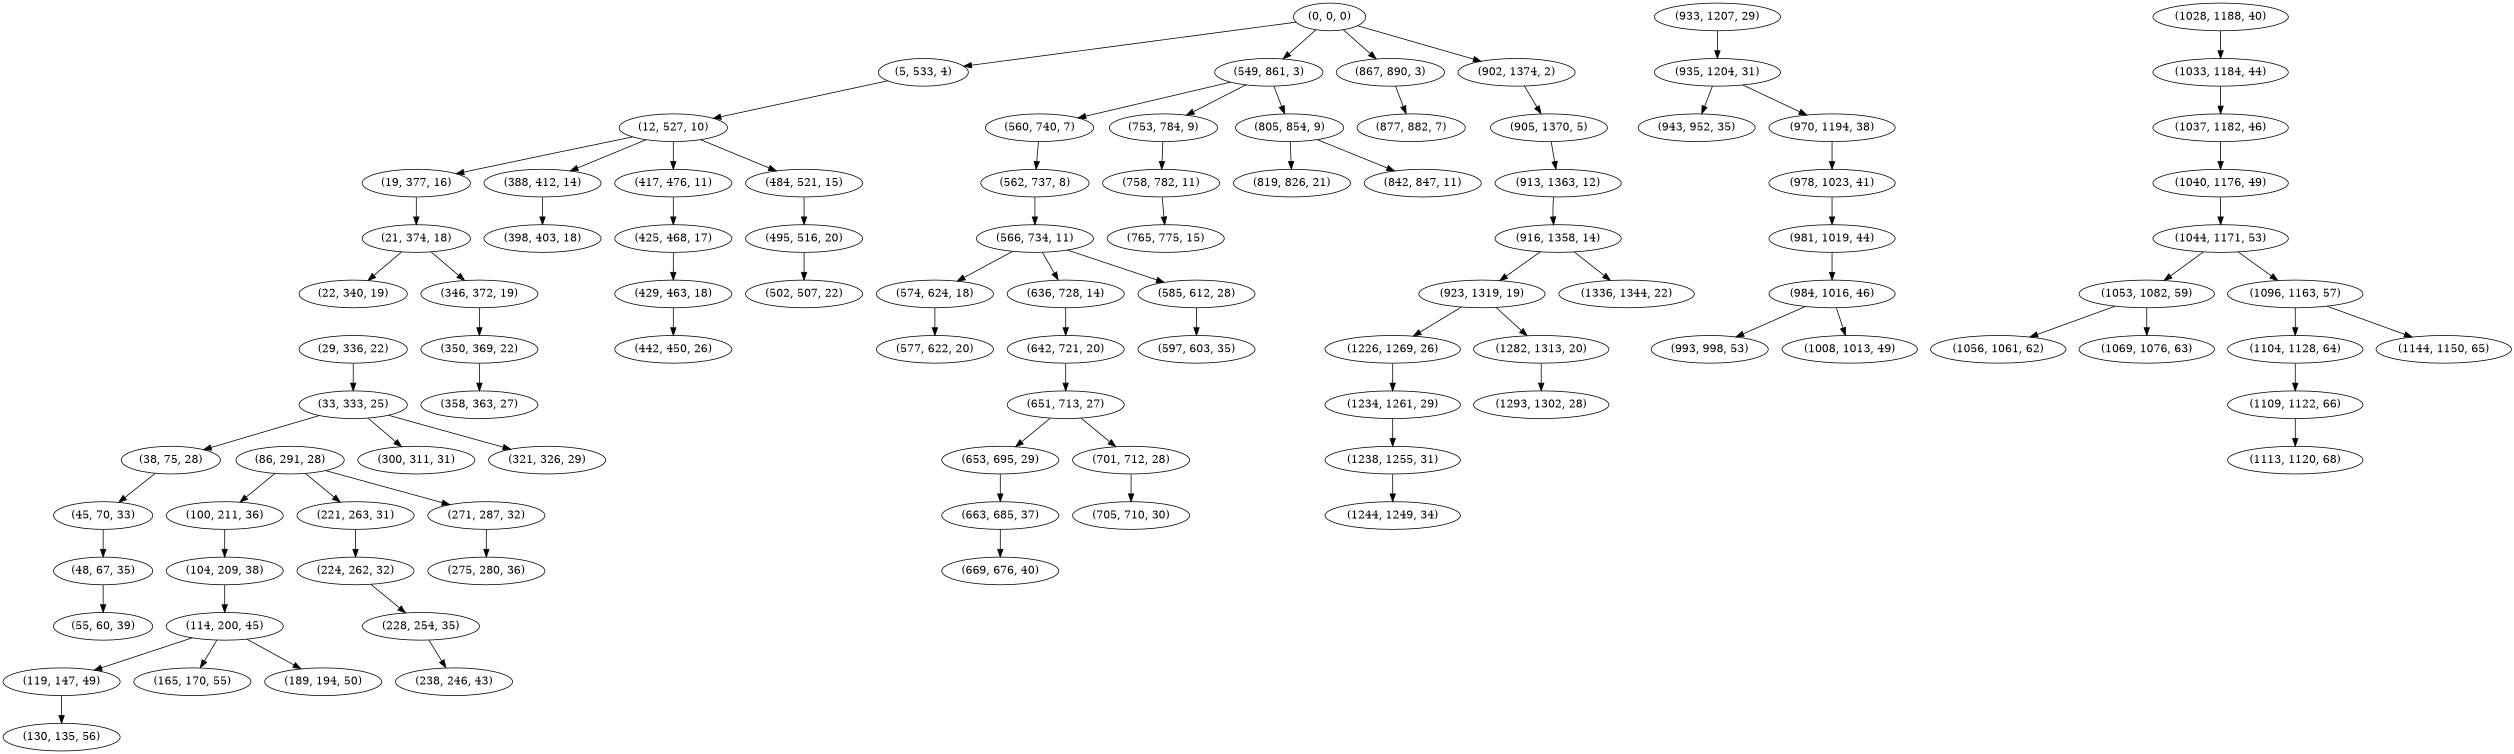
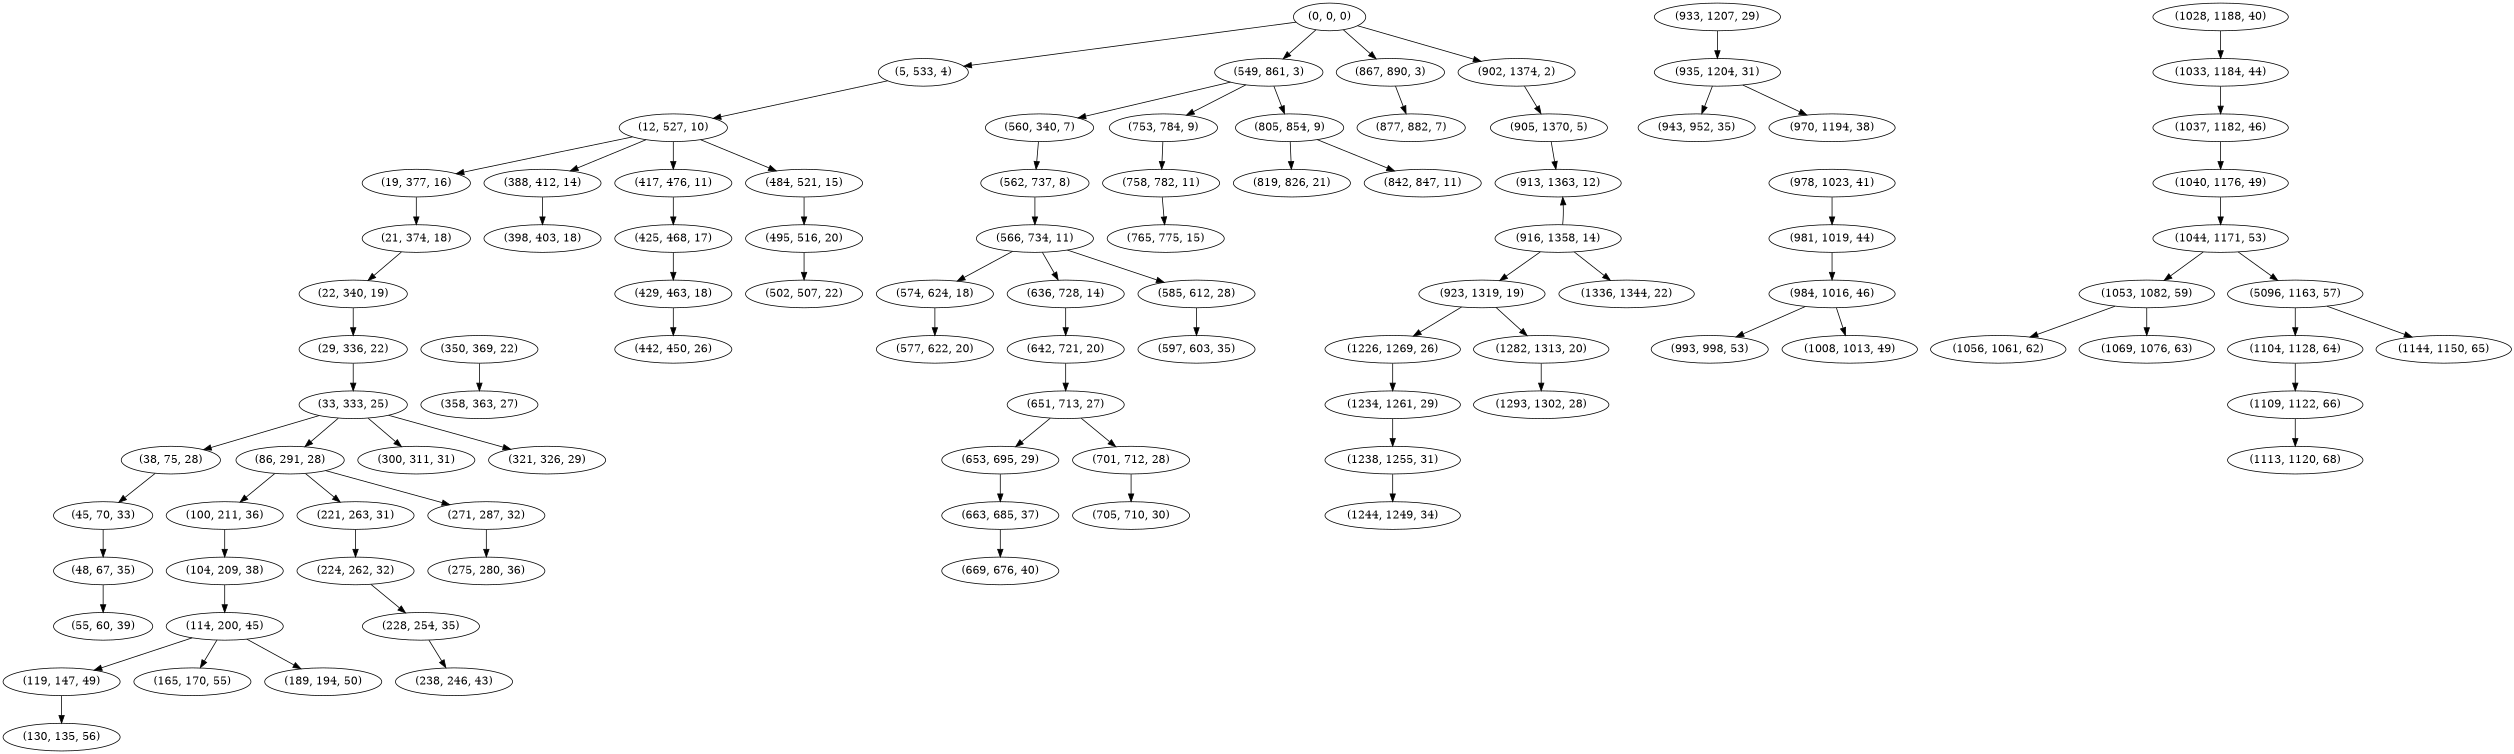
  digraph {
    "(0, 0, 0)"
    "(5, 533, 4)"
    "(549, 861, 3)"
    "(867, 890, 3)"
    "(902, 1374, 2)"
    "(12, 527, 10)"
-   "(560, 740, 7)"
+   "(560, 740, 7)" [label="(560, 340, 7)"]
    "(753, 784, 9)"
    "(805, 854, 9)"
    "(877, 882, 7)"
    "(905, 1370, 5)"
    "(19, 377, 16)"
    "(388, 412, 14)"
    "(417, 476, 11)"
    "(484, 521, 15)"
    "(21, 374, 18)"
    "(398, 403, 18)"
    "(425, 468, 17)"
    "(495, 516, 20)"
    "(22, 340, 19)"
-   "(346, 372, 19)"
    "(29, 336, 22)"
    "(350, 369, 22)"
    "(33, 333, 25)"
    "(38, 75, 28)"
    "(86, 291, 28)"
    "(300, 311, 31)"
    "(321, 326, 29)"
    "(45, 70, 33)"
    "(100, 211, 36)"
    "(221, 263, 31)"
    "(271, 287, 32)"
    "(48, 67, 35)"
    "(55, 60, 39)"
    "(104, 209, 38)"
    "(224, 262, 32)"
    "(275, 280, 36)"
    "(114, 200, 45)"
    "(119, 147, 49)"
    "(165, 170, 55)"
    "(189, 194, 50)"
    "(130, 135, 56)"
    "(228, 254, 35)"
    "(238, 246, 43)"
    "(358, 363, 27)"
    "(429, 463, 18)"
    "(442, 450, 26)"
    "(502, 507, 22)"
    "(562, 737, 8)"
    "(758, 782, 11)"
    "(819, 826, 21)"
    "(842, 847, 11)"
    "(566, 734, 11)"
    "(574, 624, 18)"
    "(636, 728, 14)"
    "(585, 612, 28)"
    "(577, 622, 20)"
    "(642, 721, 20)"
    "(597, 603, 35)"
    "(651, 713, 27)"
    "(653, 695, 29)"
    "(701, 712, 28)"
    "(663, 685, 37)"
    "(705, 710, 30)"
    "(669, 676, 40)"
    "(765, 775, 15)"
    "(913, 1363, 12)"
    "(916, 1358, 14)"
    "(923, 1319, 19)"
    "(1336, 1344, 22)"
    "(1226, 1269, 26)"
    "(1282, 1313, 20)"
    "(933, 1207, 29)"
    "(935, 1204, 31)"
    "(1234, 1261, 29)"
    "(1293, 1302, 28)"
    "(943, 952, 35)"
    "(970, 1194, 38)"
    "(978, 1023, 41)"
    "(981, 1019, 44)"
    "(1028, 1188, 40)"
    "(1033, 1184, 44)"
    "(984, 1016, 46)"
    "(993, 998, 53)"
    "(1008, 1013, 49)"
    "(1037, 1182, 46)"
    "(1040, 1176, 49)"
    "(1044, 1171, 53)"
    "(1053, 1082, 59)"
-   "(1096, 1163, 57)"
+   "(1096, 1163, 57)" [label="(5096, 1163, 57)"]
    "(1056, 1061, 62)"
    "(1069, 1076, 63)"
    "(1104, 1128, 64)"
    "(1144, 1150, 65)"
    "(1109, 1122, 66)"
    "(1113, 1120, 68)"
    "(1238, 1255, 31)"
    "(1244, 1249, 34)"
    "(0, 0, 0)" -> "(5, 533, 4)"
    "(0, 0, 0)" -> "(549, 861, 3)"
    "(0, 0, 0)" -> "(867, 890, 3)"
    "(0, 0, 0)" -> "(902, 1374, 2)"
    "(5, 533, 4)" -> "(12, 527, 10)"
    "(549, 861, 3)" -> "(560, 740, 7)"
    "(549, 861, 3)" -> "(753, 784, 9)"
    "(549, 861, 3)" -> "(805, 854, 9)"
    "(867, 890, 3)" -> "(877, 882, 7)"
    "(902, 1374, 2)" -> "(905, 1370, 5)"
    "(12, 527, 10)" -> "(19, 377, 16)"
    "(12, 527, 10)" -> "(388, 412, 14)"
    "(12, 527, 10)" -> "(417, 476, 11)"
    "(12, 527, 10)" -> "(484, 521, 15)"
    "(560, 740, 7)" -> "(562, 737, 8)"
    "(753, 784, 9)" -> "(758, 782, 11)"
    "(805, 854, 9)" -> "(819, 826, 21)"
    "(805, 854, 9)" -> "(842, 847, 11)"
    "(905, 1370, 5)" -> "(913, 1363, 12)"
    "(19, 377, 16)" -> "(21, 374, 18)"
    "(388, 412, 14)" -> "(398, 403, 18)"
    "(417, 476, 11)" -> "(425, 468, 17)"
    "(484, 521, 15)" -> "(495, 516, 20)"
    "(21, 374, 18)" -> "(22, 340, 19)"
-   "(21, 374, 18)" -> "(346, 372, 19)"
    "(425, 468, 17)" -> "(429, 463, 18)"
    "(495, 516, 20)" -> "(502, 507, 22)"
-   "(346, 372, 19)" -> "(350, 369, 22)"
+   "(22, 340, 19)" -> "(29, 336, 22)"
    "(29, 336, 22)" -> "(33, 333, 25)"
    "(350, 369, 22)" -> "(358, 363, 27)"
    "(33, 333, 25)" -> "(38, 75, 28)"
+   "(33, 333, 25)" -> "(86, 291, 28)"
    "(33, 333, 25)" -> "(300, 311, 31)"
    "(33, 333, 25)" -> "(321, 326, 29)"
    "(38, 75, 28)" -> "(45, 70, 33)"
    "(86, 291, 28)" -> "(100, 211, 36)"
    "(86, 291, 28)" -> "(221, 263, 31)"
    "(86, 291, 28)" -> "(271, 287, 32)"
    "(45, 70, 33)" -> "(48, 67, 35)"
    "(100, 211, 36)" -> "(104, 209, 38)"
    "(221, 263, 31)" -> "(224, 262, 32)"
    "(271, 287, 32)" -> "(275, 280, 36)"
    "(48, 67, 35)" -> "(55, 60, 39)"
    "(104, 209, 38)" -> "(114, 200, 45)"
    "(224, 262, 32)" -> "(228, 254, 35)"
    "(114, 200, 45)" -> "(119, 147, 49)"
    "(114, 200, 45)" -> "(165, 170, 55)"
    "(114, 200, 45)" -> "(189, 194, 50)"
    "(119, 147, 49)" -> "(130, 135, 56)"
    "(228, 254, 35)" -> "(238, 246, 43)"
    "(429, 463, 18)" -> "(442, 450, 26)"
    "(562, 737, 8)" -> "(566, 734, 11)"
    "(758, 782, 11)" -> "(765, 775, 15)"
    "(566, 734, 11)" -> "(574, 624, 18)"
    "(566, 734, 11)" -> "(636, 728, 14)"
    "(566, 734, 11)" -> "(585, 612, 28)"
    "(574, 624, 18)" -> "(577, 622, 20)"
    "(636, 728, 14)" -> "(642, 721, 20)"
    "(585, 612, 28)" -> "(597, 603, 35)"
    "(642, 721, 20)" -> "(651, 713, 27)"
    "(651, 713, 27)" -> "(653, 695, 29)"
    "(651, 713, 27)" -> "(701, 712, 28)"
    "(653, 695, 29)" -> "(663, 685, 37)"
    "(701, 712, 28)" -> "(705, 710, 30)"
    "(663, 685, 37)" -> "(669, 676, 40)"
-   "(913, 1363, 12)" -> "(916, 1358, 14)"
+   "(916, 1358, 14)" -> "(913, 1363, 12)"
    "(916, 1358, 14)" -> "(923, 1319, 19)"
    "(916, 1358, 14)" -> "(1336, 1344, 22)"
    "(923, 1319, 19)" -> "(1226, 1269, 26)"
    "(923, 1319, 19)" -> "(1282, 1313, 20)"
    "(1226, 1269, 26)" -> "(1234, 1261, 29)"
    "(1282, 1313, 20)" -> "(1293, 1302, 28)"
    "(933, 1207, 29)" -> "(935, 1204, 31)"
    "(935, 1204, 31)" -> "(943, 952, 35)"
    "(935, 1204, 31)" -> "(970, 1194, 38)"
    "(1234, 1261, 29)" -> "(1238, 1255, 31)"
-   "(970, 1194, 38)" -> "(978, 1023, 41)"
    "(978, 1023, 41)" -> "(981, 1019, 44)"
    "(981, 1019, 44)" -> "(984, 1016, 46)"
    "(1028, 1188, 40)" -> "(1033, 1184, 44)"
    "(1033, 1184, 44)" -> "(1037, 1182, 46)"
    "(984, 1016, 46)" -> "(993, 998, 53)"
    "(984, 1016, 46)" -> "(1008, 1013, 49)"
    "(1037, 1182, 46)" -> "(1040, 1176, 49)"
    "(1040, 1176, 49)" -> "(1044, 1171, 53)"
    "(1044, 1171, 53)" -> "(1053, 1082, 59)"
    "(1044, 1171, 53)" -> "(1096, 1163, 57)"
    "(1053, 1082, 59)" -> "(1056, 1061, 62)"
    "(1053, 1082, 59)" -> "(1069, 1076, 63)"
    "(1096, 1163, 57)" -> "(1104, 1128, 64)"
    "(1096, 1163, 57)" -> "(1144, 1150, 65)"
    "(1104, 1128, 64)" -> "(1109, 1122, 66)"
    "(1109, 1122, 66)" -> "(1113, 1120, 68)"
    "(1238, 1255, 31)" -> "(1244, 1249, 34)"
  }
